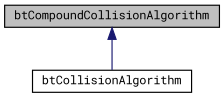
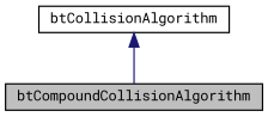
  digraph {
    fontname="Roboto Mono"
    node [color=black fontname="Roboto Mono" fontsize=10 shape=record style=filled]
    n1 [fillcolor=grey75 fontcolor=black height=0.2 label=btCompoundCollisionAlgorithm width=0.4]
    n2 [fillcolor=white height=0.2 label=btCollisionAlgorithm width=0.4]
-   n1 -> n2 [color=midnightblue dir=back fontname="Roboto Mono" fontsize=10 labelfontname=Helvetica labelfontsize=10 style=solid]
+   n2 -> n1 [color=midnightblue dir=back fontname="Roboto Mono" fontsize=10 labelfontname=Helvetica labelfontsize=10 style=solid]
  }
